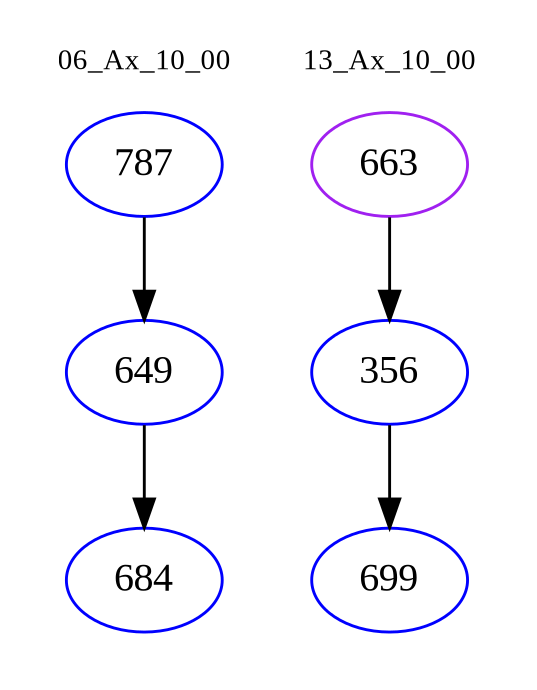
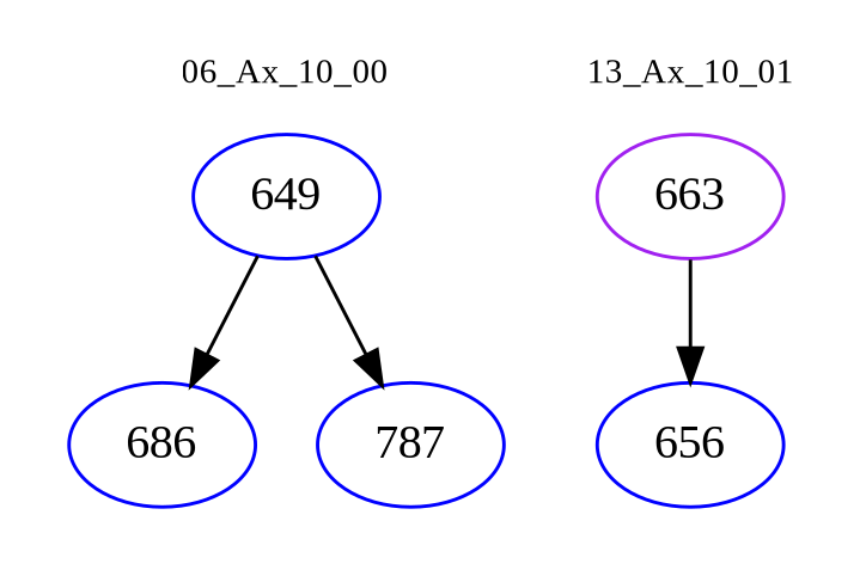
  digraph {
    fontname="Liberation Serif"
    node [color=blue fontname="Liberation Serif"]
    edge [color=black fontname="Liberation Serif"]
-   n1 [label=684]
+   n1 [label=686]
    n2 [label=649]
    n3 [label=787]
    n4 [color=purple label=663]
-   n5 [label=356]
-   n6 [label=699]
+   n5 [label=656]
    subgraph cluster_1 {
      color=white
      fontsize=10
      label="06_Ax_10_00"
      n1
      n2
      n3
    }
    subgraph cluster_2 {
      color=white
      fontsize=10
-     label="13_Ax_10_00"
+     label="13_Ax_10_01"
      n4
      n5
-     n6
    }
    n2 -> n1
-   n3 -> n2
+   n2 -> n3
    n4 -> n5
-   n5 -> n6
  }
